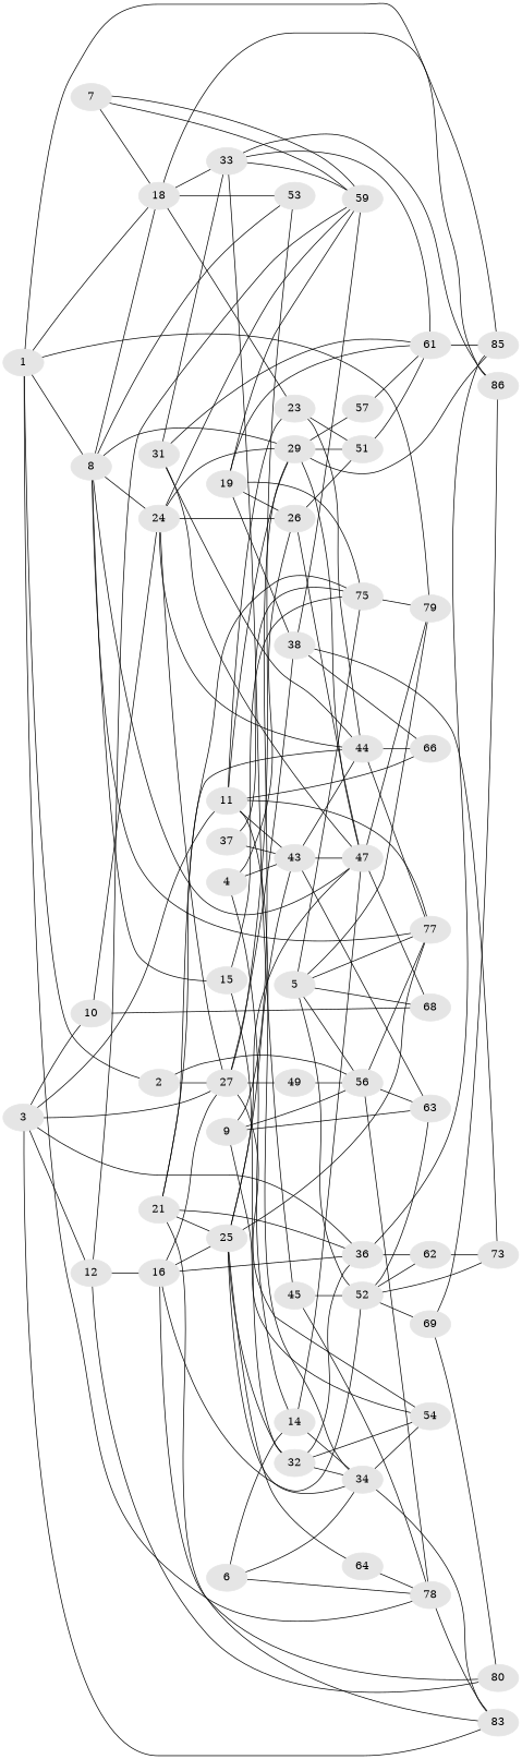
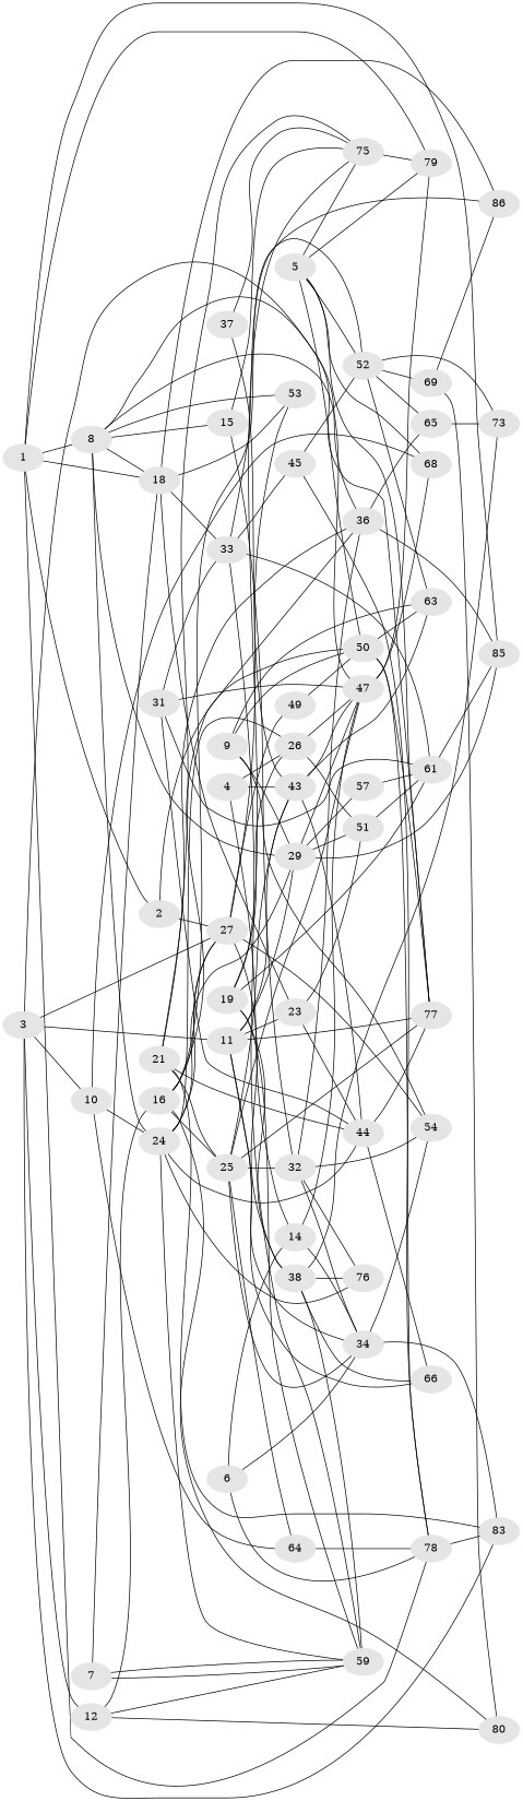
  graph {
    rankdir=LR
    node [color=gray90 style=filled]
    1 [super="+30"]
    2
    8 [super="+48"]
    18 [super="+39"]
    78 [super="+100"]
    79
    85 [super="+99"]
    27 [super="+55"]
-   50 [super="+72" label=56]
+   50 [super="+72"]
    77 [super="+98"]
    15 [super="+28"]
    24 [super="+35"]
    29 [super="+40"]
    47 [super="+71"]
    53 [super="+56"]
    23 [super="+97"]
    33 [super="+67"]
    86
    83
    54
    38 [super="+93"]
    49
    63
    3 [super="+20"]
    10 [super="+13"]
    11 [super="+17"]
    12
    36 [super="+42"]
    68
    64
    43 [super="+89"]
    34 [super="+90"]
    66
    80 [super="+87"]
    59 [super="+92"]
    16 [super="+95"]
-   65 [label=62]
+   65
    4 [super="+46"]
    14
    26 [super="+82"]
    51
    44 [super="+60"]
    5 [super="+74"]
    52 [super="+58"]
    75 [super="+96"]
    69 [super="+94"]
    73
    6
    7
    32 [super="+84"]
+   76
    57
    9 [super="+91"]
    25 [super="+81"]
    61 [super="+88"]
    45
    19 [super="+62"]
    21 [super="+70"]
    31
    37
    1 -- 2
    1 -- 8
    1 -- 18
    1 -- 78
    1 -- 79
    1 -- 85
    2 -- 27
    2 -- 50
    8 -- 18
    8 -- 77
    8 -- 15
    8 -- 24
    8 -- 29
    8 -- 47
    8 -- 53
    18 -- 53
    18 -- 23
    18 -- 33
    18 -- 86
    78 -- 83
    27 -- 53
    27 -- 54
    27 -- 38
    27 -- 49
    50 -- 78
    50 -- 77
    50 -- 63
    15 -- 75
    15 -- 32
    24 -- 27
    24 -- 29
    24 -- 59
    24 -- 26
    24 -- 44
+   24 -- 76
    29 -- 85
    29 -- 47
    29 -- 51
    29 -- 57
    47 -- 79
    47 -- 68
    23 -- 51
    23 -- 44
    33 -- 86
    33 -- 59
    33 -- 61
    33 -- 45
    38 -- 66
    38 -- 59
    38 -- 73
+   38 -- 76
    49 -- 50
    3 -- 27 [weight=2]
    3 -- 83
    3 -- 10
    3 -- 11
    3 -- 12
    3 -- 36
    10 -- 24
    10 -- 68
+   10 -- 64
    11 -- 77
    11 -- 29
    11 -- 23
    11 -- 43
    11 -- 34
    11 -- 66
    12 -- 80 [weight=2]
    12 -- 59
    12 -- 16
    36 -- 85
    36 -- 65
    64 -- 78
    43 -- 47
    43 -- 63
    43 -- 44
    34 -- 83
    34 -- 54
    16 -- 27
    16 -- 36
    16 -- 80
    16 -- 52
    16 -- 25
    65 -- 73
    4 -- 43 [weight=2]
    4 -- 14
    4 -- 26
    14 -- 47
    14 -- 34
    26 -- 47
    26 -- 51
    51 -- 61
    44 -- 77
    44 -- 66
    5 -- 79
    5 -- 50
    5 -- 77
    5 -- 68
    5 -- 52
    5 -- 75
    52 -- 63
    52 -- 65
    52 -- 69
    52 -- 73
    75 -- 79
    69 -- 86
    69 -- 80
    6 -- 78
    6 -- 34
    6 -- 14
    7 -- 18
    7 -- 59 [weight=2]
    7 -- 59
    32 -- 54
    32 -- 36
    32 -- 34
+   32 -- 76
    57 -- 61
    9 -- 50
    9 -- 29
    9 -- 54
    9 -- 63
    25 -- 77
    25 -- 47
    25 -- 64
    25 -- 43
    25 -- 34
    25 -- 32
    61 -- 85
    45 -- 78
    45 -- 52
    19 -- 38
    19 -- 59
    19 -- 26
    19 -- 75
    19 -- 61
    21 -- 83
    21 -- 36
    21 -- 44
    21 -- 75
    21 -- 25
    31 -- 47
    31 -- 33
    31 -- 44
    31 -- 61
    37 -- 43
    37 -- 75
  }
